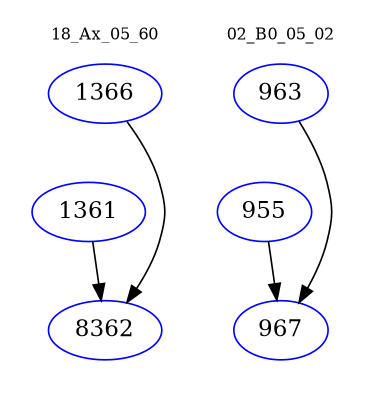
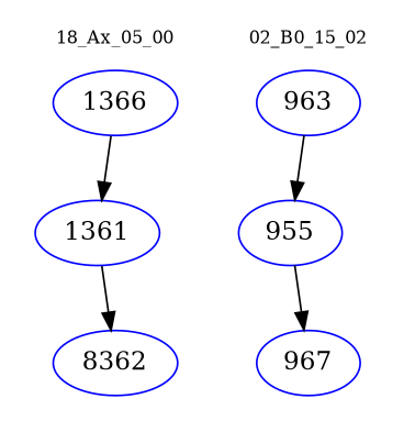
  digraph {
    node [color=blue]
    edge [color=black]
    n1 [label=1366]
    n2 [label=1361]
    n3 [label=8362]
    n4 [label=963]
    n5 [label=955]
    n6 [label=967]
    subgraph cluster_1 {
      color=white
      fontsize=10
-     label="18_Ax_05_60"
+     label="18_Ax_05_00"
      n1
      n2
      n3
    }
    subgraph cluster_2 {
      color=white
      fontsize=10
-     label="02_B0_05_02"
+     label="02_B0_15_02"
      n4
      n5
      n6
    }
-   n1 -> n3
+   n1 -> n2
    n2 -> n3
-   n4 -> n6
+   n4 -> n5
    n5 -> n6
  }
